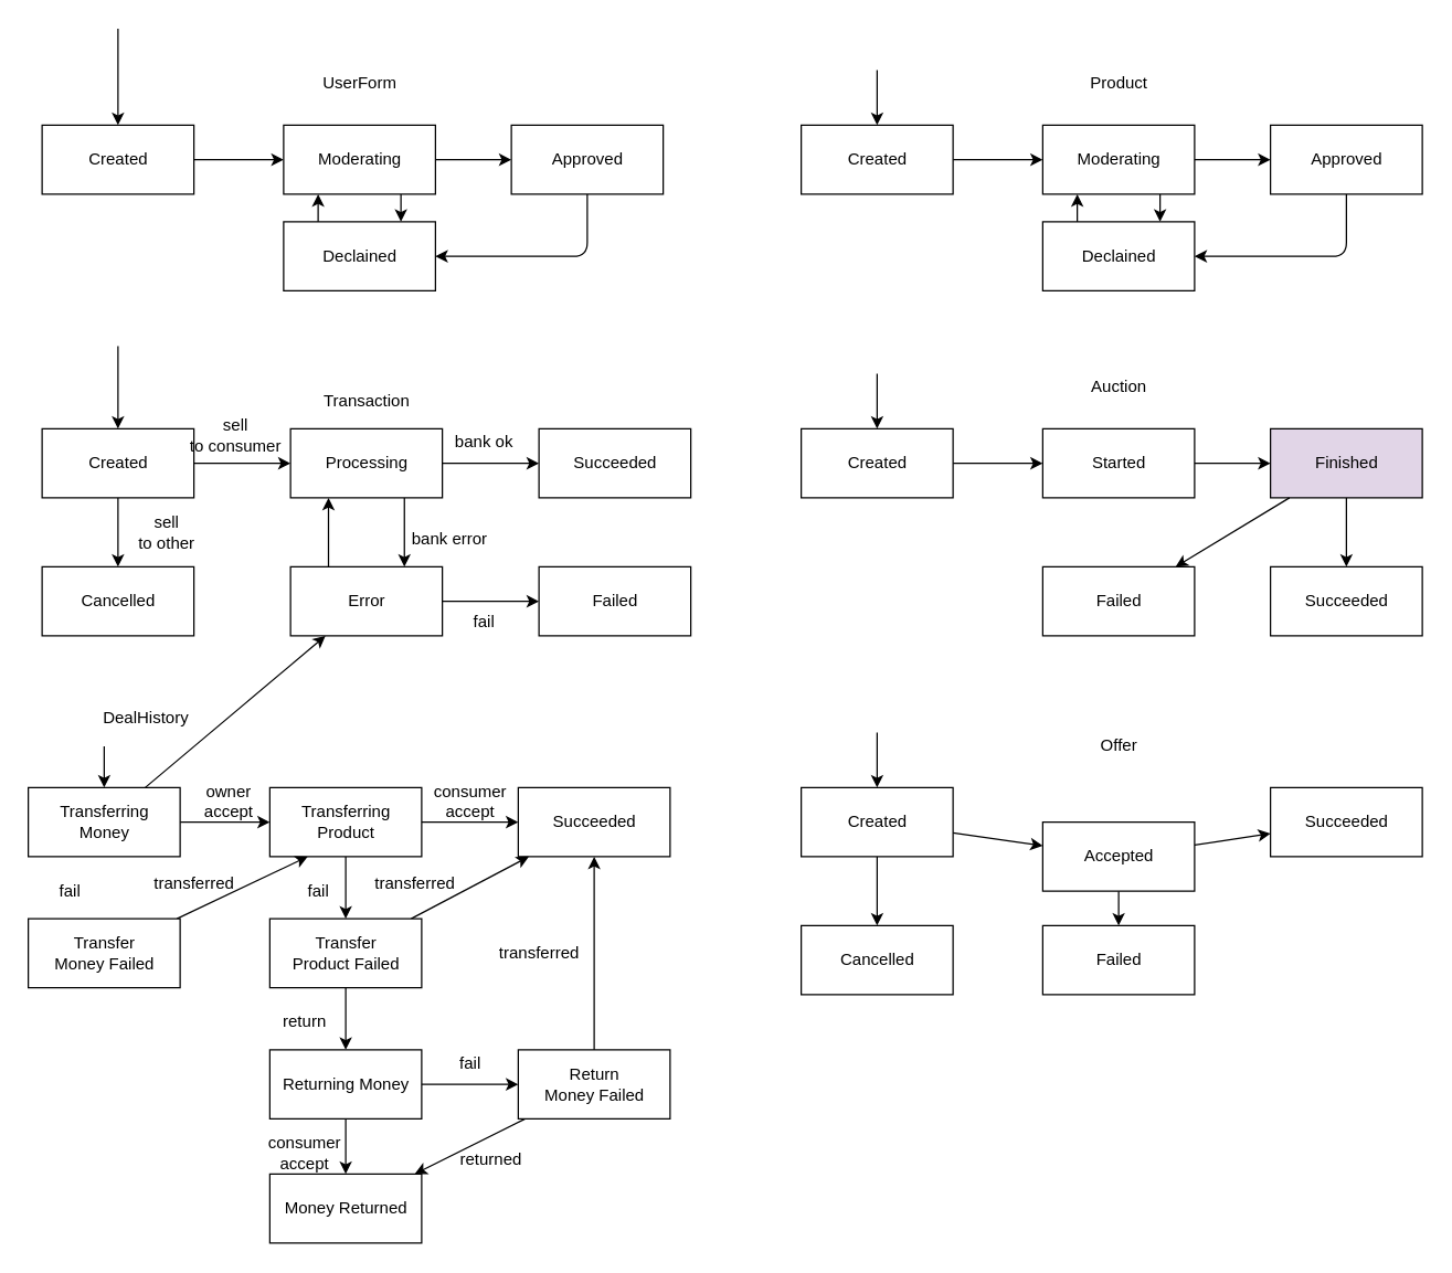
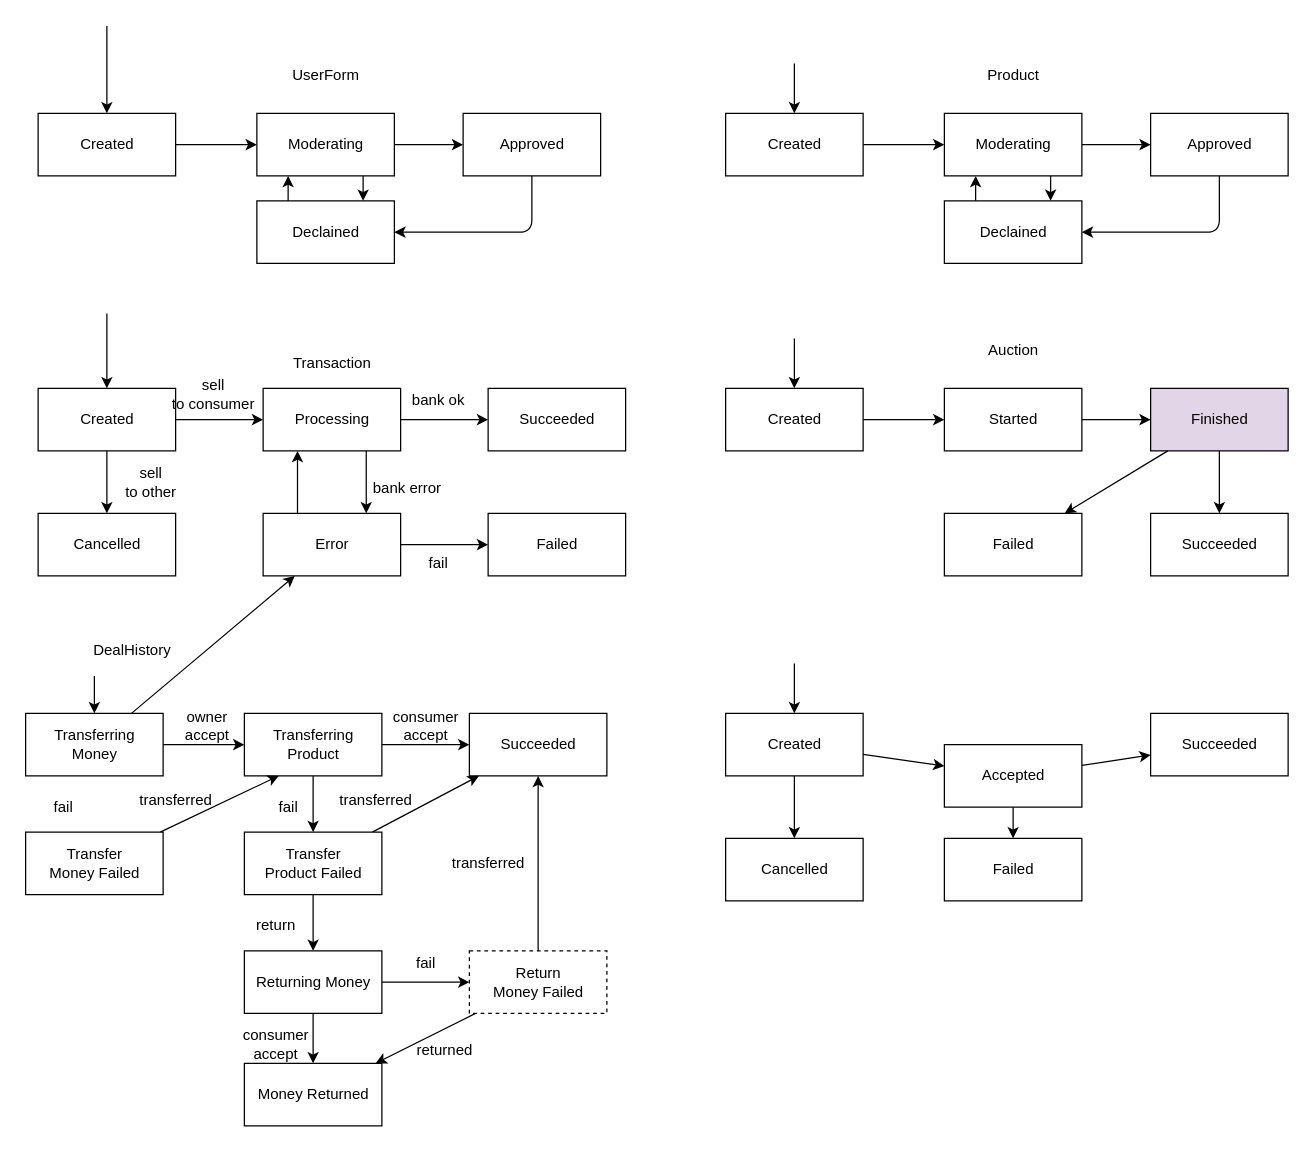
  <mxCell id="0" />
  <mxCell id="1" parent="0" />
  <mxCell id="2" value="Transaction" style="text;html=1;align=center;verticalAlign=middle;resizable=0;points=[];autosize=1;strokeColor=none;fillColor=none;" parent="1" vertex="1"><mxGeometry x="225" y="280" width="80" height="20" as="geometry" /></mxCell>
  <mxCell id="3" style="edgeStyle=none;rounded=0;orthogonalLoop=1;jettySize=auto;html=1;" parent="1" source="6" target="10" edge="1"><mxGeometry relative="1" as="geometry" /></mxCell>
  <mxCell id="4" style="edgeStyle=none;rounded=0;orthogonalLoop=1;jettySize=auto;html=1;entryX=0.5;entryY=0;entryDx=0;entryDy=0;" parent="1" source="6" target="7" edge="1"><mxGeometry relative="1" as="geometry" /></mxCell>
  <mxCell id="5" style="edgeStyle=orthogonalEdgeStyle;rounded=1;orthogonalLoop=1;jettySize=auto;html=1;startArrow=classic;startFill=1;endArrow=none;endFill=0;" parent="1" source="6" edge="1"><mxGeometry relative="1" as="geometry"><mxPoint x="85" y="250" as="targetPoint" /></mxGeometry></mxCell>
  <mxCell id="6" value="Created" style="html=1;" parent="1" vertex="1"><mxGeometry x="30" y="310" width="110" height="50" as="geometry" /></mxCell>
  <mxCell id="7" value="Cancelled" style="html=1;" parent="1" vertex="1"><mxGeometry x="30" y="410" width="110" height="50" as="geometry" /></mxCell>
  <mxCell id="8" style="edgeStyle=none;rounded=0;orthogonalLoop=1;jettySize=auto;html=1;entryX=0.75;entryY=0;entryDx=0;entryDy=0;exitX=0.75;exitY=1;exitDx=0;exitDy=0;" parent="1" source="10" target="14" edge="1"><mxGeometry relative="1" as="geometry" /></mxCell>
  <mxCell id="9" style="edgeStyle=none;rounded=0;orthogonalLoop=1;jettySize=auto;html=1;" parent="1" source="10" target="11" edge="1"><mxGeometry relative="1" as="geometry" /></mxCell>
  <mxCell id="10" value="Processing" style="html=1;" parent="1" vertex="1"><mxGeometry x="210" y="310" width="110" height="50" as="geometry" /></mxCell>
  <mxCell id="11" value="Succeeded" style="html=1;" parent="1" vertex="1"><mxGeometry x="390" y="310" width="110" height="50" as="geometry" /></mxCell>
  <mxCell id="12" style="edgeStyle=none;rounded=0;orthogonalLoop=1;jettySize=auto;html=1;exitX=0.25;exitY=0;exitDx=0;exitDy=0;entryX=0.25;entryY=1;entryDx=0;entryDy=0;" parent="1" source="14" target="10" edge="1"><mxGeometry relative="1" as="geometry" /></mxCell>
  <mxCell id="13" style="edgeStyle=none;rounded=0;orthogonalLoop=1;jettySize=auto;html=1;" parent="1" source="14" target="15" edge="1"><mxGeometry relative="1" as="geometry" /></mxCell>
  <mxCell id="14" value="Error" style="html=1;" parent="1" vertex="1"><mxGeometry x="210" y="410" width="110" height="50" as="geometry" /></mxCell>
  <mxCell id="15" value="Failed" style="html=1;" parent="1" vertex="1"><mxGeometry x="390" y="410" width="110" height="50" as="geometry" /></mxCell>
  <mxCell id="16" value="sell&lt;br&gt;to consumer" style="text;html=1;align=center;verticalAlign=middle;resizable=0;points=[];autosize=1;strokeColor=none;fillColor=none;" parent="1" vertex="1"><mxGeometry x="130" y="300" width="80" height="30" as="geometry" /></mxCell>
  <mxCell id="17" value="sell&lt;br&gt;to other" style="text;html=1;align=center;verticalAlign=middle;resizable=0;points=[];autosize=1;strokeColor=none;fillColor=none;" parent="1" vertex="1"><mxGeometry x="90" y="370" width="60" height="30" as="geometry" /></mxCell>
  <mxCell id="18" value="bank error" style="text;html=1;align=center;verticalAlign=middle;resizable=0;points=[];autosize=1;strokeColor=none;fillColor=none;" parent="1" vertex="1"><mxGeometry x="290" y="380" width="70" height="20" as="geometry" /></mxCell>
  <mxCell id="19" value="bank ok" style="text;html=1;align=center;verticalAlign=middle;resizable=0;points=[];autosize=1;strokeColor=none;fillColor=none;" parent="1" vertex="1"><mxGeometry x="320" y="310" width="60" height="20" as="geometry" /></mxCell>
  <mxCell id="20" value="fail" style="text;html=1;align=center;verticalAlign=middle;resizable=0;points=[];autosize=1;strokeColor=none;fillColor=none;" parent="1" vertex="1"><mxGeometry x="335" y="440" width="30" height="20" as="geometry" /></mxCell>
  <mxCell id="21" style="edgeStyle=none;rounded=0;orthogonalLoop=1;jettySize=auto;html=1;" parent="1" source="23" target="26" edge="1"><mxGeometry relative="1" as="geometry" /></mxCell>
  <mxCell id="22" style="edgeStyle=none;rounded=0;orthogonalLoop=1;jettySize=auto;html=1;" parent="1" source="23" target="14" edge="1"><mxGeometry relative="1" as="geometry" /></mxCell>
  <mxCell id="23" value="Transferring&lt;br&gt;Money" style="html=1;" parent="1" vertex="1"><mxGeometry y="570" width="110" height="50" as="geometry" x="20" /></mxCell>
  <mxCell id="24" style="edgeStyle=none;rounded=0;orthogonalLoop=1;jettySize=auto;html=1;" parent="1" source="26" target="27" edge="1"><mxGeometry relative="1" as="geometry" /></mxCell>
  <mxCell id="25" style="edgeStyle=none;rounded=0;orthogonalLoop=1;jettySize=auto;html=1;" parent="1" source="26" target="32" edge="1"><mxGeometry relative="1" as="geometry" /></mxCell>
  <mxCell id="26" value="Transferring&lt;br&gt;Product" style="html=1;" parent="1" vertex="1"><mxGeometry x="195" y="570" width="110" height="50" as="geometry" /></mxCell>
  <mxCell id="27" value="Succeeded" style="html=1;" parent="1" vertex="1"><mxGeometry x="375" y="570" width="110" height="50" as="geometry" /></mxCell>
  <mxCell id="28" style="edgeStyle=none;rounded=0;orthogonalLoop=1;jettySize=auto;html=1;entryX=0.25;entryY=1;entryDx=0;entryDy=0;" parent="1" source="29" target="26" edge="1"><mxGeometry relative="1" as="geometry" /></mxCell>
  <mxCell id="29" value="Transfer&lt;br&gt;Money Failed" style="html=1;" parent="1" vertex="1"><mxGeometry y="665" width="110" height="50" as="geometry" x="20" /></mxCell>
  <mxCell id="30" style="edgeStyle=none;rounded=0;orthogonalLoop=1;jettySize=auto;html=1;" parent="1" source="32" target="27" edge="1"><mxGeometry relative="1" as="geometry" /></mxCell>
  <mxCell id="31" style="edgeStyle=none;rounded=0;orthogonalLoop=1;jettySize=auto;html=1;" parent="1" source="32" target="35" edge="1"><mxGeometry relative="1" as="geometry" /></mxCell>
  <mxCell id="32" value="Transfer&lt;br&gt;Product Failed" style="html=1;" parent="1" vertex="1"><mxGeometry x="195" y="665" width="110" height="50" as="geometry" /></mxCell>
  <mxCell id="33" style="edgeStyle=none;rounded=0;orthogonalLoop=1;jettySize=auto;html=1;" parent="1" source="35" target="36" edge="1"><mxGeometry relative="1" as="geometry" /></mxCell>
  <mxCell id="34" style="edgeStyle=none;rounded=0;orthogonalLoop=1;jettySize=auto;html=1;" parent="1" source="35" target="39" edge="1"><mxGeometry relative="1" as="geometry" /></mxCell>
  <mxCell id="35" value="Returning Money" style="html=1;" parent="1" vertex="1"><mxGeometry x="195" y="760" width="110" height="50" as="geometry" /></mxCell>
  <mxCell id="36" value="Money Returned" style="html=1;" parent="1" vertex="1"><mxGeometry x="195" y="850" width="110" height="50" as="geometry" /></mxCell>
  <mxCell id="37" style="edgeStyle=none;rounded=0;orthogonalLoop=1;jettySize=auto;html=1;" parent="1" source="39" target="27" edge="1"><mxGeometry relative="1" as="geometry" /></mxCell>
  <mxCell id="38" style="edgeStyle=none;rounded=0;orthogonalLoop=1;jettySize=auto;html=1;" parent="1" source="39" target="36" edge="1"><mxGeometry relative="1" as="geometry" /></mxCell>
- <mxCell id="39" value="Return&lt;br&gt;Money Failed" style="html=1;" parent="1" vertex="1"><mxGeometry x="375" y="760" width="110" height="50" as="geometry" /></mxCell>
+ <mxCell id="39" value="Return&lt;br&gt;Money Failed" style="html=1;dashed=1;" parent="1" vertex="1"><mxGeometry x="375" y="760" width="110" height="50" as="geometry" /></mxCell>
  <mxCell id="40" value="owner&lt;br&gt;accept" style="text;html=1;align=center;verticalAlign=middle;resizable=0;points=[];autosize=1;strokeColor=none;fillColor=none;" parent="1" vertex="1"><mxGeometry x="140" y="565" width="50" height="30" as="geometry" /></mxCell>
  <mxCell id="41" value="transferred" style="text;html=1;align=center;verticalAlign=middle;resizable=0;points=[];autosize=1;strokeColor=none;fillColor=none;" parent="1" vertex="1"><mxGeometry x="105" y="630" width="70" height="20" as="geometry" /></mxCell>
  <mxCell id="42" value="fail" style="text;html=1;align=center;verticalAlign=middle;resizable=0;points=[];autosize=1;strokeColor=none;fillColor=none;" parent="1" vertex="1"><mxGeometry x="35" y="635" width="30" height="20" as="geometry" /></mxCell>
  <mxCell id="43" value="fail" style="text;html=1;align=center;verticalAlign=middle;resizable=0;points=[];autosize=1;strokeColor=none;fillColor=none;" parent="1" vertex="1"><mxGeometry x="215" y="635" width="30" height="20" as="geometry" /></mxCell>
  <mxCell id="44" value="fail" style="text;html=1;align=center;verticalAlign=middle;resizable=0;points=[];autosize=1;strokeColor=none;fillColor=none;" parent="1" vertex="1"><mxGeometry x="325" y="760" width="30" height="20" as="geometry" /></mxCell>
  <mxCell id="45" value="consumer&lt;br&gt;accept" style="text;html=1;align=center;verticalAlign=middle;resizable=0;points=[];autosize=1;strokeColor=none;fillColor=none;" parent="1" vertex="1"><mxGeometry x="305" y="565" width="70" height="30" as="geometry" /></mxCell>
  <mxCell id="46" value="transferred" style="text;html=1;align=center;verticalAlign=middle;resizable=0;points=[];autosize=1;strokeColor=none;fillColor=none;" parent="1" vertex="1"><mxGeometry x="265" y="630" width="70" height="20" as="geometry" /></mxCell>
  <mxCell id="47" value="transferred" style="text;html=1;align=center;verticalAlign=middle;resizable=0;points=[];autosize=1;strokeColor=none;fillColor=none;" parent="1" vertex="1"><mxGeometry x="355" y="680" width="70" height="20" as="geometry" /></mxCell>
  <mxCell id="48" value="return" style="text;html=1;align=center;verticalAlign=middle;resizable=0;points=[];autosize=1;strokeColor=none;fillColor=none;" parent="1" vertex="1"><mxGeometry x="195" y="730" width="50" height="20" as="geometry" /></mxCell>
  <mxCell id="49" value="consumer&lt;br&gt;accept" style="text;html=1;align=center;verticalAlign=middle;resizable=0;points=[];autosize=1;strokeColor=none;fillColor=none;" parent="1" vertex="1"><mxGeometry x="185" y="820" width="70" height="30" as="geometry" /></mxCell>
  <mxCell id="50" value="returned" style="text;html=1;align=center;verticalAlign=middle;resizable=0;points=[];autosize=1;strokeColor=none;fillColor=none;" parent="1" vertex="1"><mxGeometry x="325" y="830" width="60" height="20" as="geometry" /></mxCell>
  <mxCell id="51" value="UserForm" style="text;html=1;align=center;verticalAlign=middle;resizable=0;points=[];autosize=1;strokeColor=none;fillColor=none;" parent="1" vertex="1"><mxGeometry x="225" y="50" width="70" height="20" as="geometry" /></mxCell>
  <mxCell id="52" style="edgeStyle=orthogonalEdgeStyle;rounded=1;orthogonalLoop=1;jettySize=auto;html=1;startArrow=none;startFill=0;endArrow=classic;endFill=1;" parent="1" source="54" target="57" edge="1"><mxGeometry relative="1" as="geometry" /></mxCell>
  <mxCell id="53" style="edgeStyle=orthogonalEdgeStyle;rounded=1;orthogonalLoop=1;jettySize=auto;html=1;startArrow=classic;startFill=1;endArrow=none;endFill=0;" parent="1" source="54" edge="1"><mxGeometry relative="1" as="geometry"><mxPoint x="85" y="20" as="targetPoint" /></mxGeometry></mxCell>
  <mxCell id="54" value="Created" style="html=1;" parent="1" vertex="1"><mxGeometry x="30" y="90" width="110" height="50" as="geometry" /></mxCell>
  <mxCell id="55" style="edgeStyle=orthogonalEdgeStyle;rounded=1;orthogonalLoop=1;jettySize=auto;html=1;startArrow=none;startFill=0;endArrow=classic;endFill=1;" parent="1" source="57" target="59" edge="1"><mxGeometry relative="1" as="geometry" /></mxCell>
  <mxCell id="56" style="edgeStyle=orthogonalEdgeStyle;rounded=1;orthogonalLoop=1;jettySize=auto;html=1;startArrow=none;startFill=0;endArrow=classic;endFill=1;" parent="1" source="57" target="61" edge="1"><mxGeometry relative="1" as="geometry"><Array as="points"><mxPoint x="290" y="150" /><mxPoint x="290" y="150" /></Array></mxGeometry></mxCell>
  <mxCell id="57" value="Moderating" style="html=1;" parent="1" vertex="1"><mxGeometry x="205" y="90" width="110" height="50" as="geometry" /></mxCell>
  <mxCell id="58" style="edgeStyle=orthogonalEdgeStyle;rounded=1;orthogonalLoop=1;jettySize=auto;html=1;startArrow=none;startFill=0;endArrow=classic;endFill=1;" parent="1" source="59" target="61" edge="1"><mxGeometry relative="1" as="geometry"><Array as="points"><mxPoint x="425" y="185" /></Array></mxGeometry></mxCell>
  <mxCell id="59" value="Approved" style="html=1;" parent="1" vertex="1"><mxGeometry x="370" y="90" width="110" height="50" as="geometry" /></mxCell>
  <mxCell id="60" style="edgeStyle=orthogonalEdgeStyle;rounded=1;orthogonalLoop=1;jettySize=auto;html=1;startArrow=none;startFill=0;endArrow=classic;endFill=1;" parent="1" source="61" target="57" edge="1"><mxGeometry relative="1" as="geometry"><Array as="points"><mxPoint x="230" y="150" /><mxPoint x="230" y="150" /></Array></mxGeometry></mxCell>
  <mxCell id="61" value="Declained" style="html=1;" parent="1" vertex="1"><mxGeometry x="205" y="160" width="110" height="50" as="geometry" /></mxCell>
  <mxCell id="62" value="Product" style="text;html=1;align=center;verticalAlign=middle;resizable=0;points=[];autosize=1;strokeColor=none;fillColor=none;" parent="1" vertex="1"><mxGeometry x="780" y="50" width="60" height="20" as="geometry" /></mxCell>
  <mxCell id="63" style="edgeStyle=orthogonalEdgeStyle;rounded=1;orthogonalLoop=1;jettySize=auto;html=1;startArrow=none;startFill=0;endArrow=classic;endFill=1;" parent="1" source="65" target="68" edge="1"><mxGeometry relative="1" as="geometry" /></mxCell>
  <mxCell id="64" style="edgeStyle=orthogonalEdgeStyle;rounded=1;orthogonalLoop=1;jettySize=auto;html=1;startArrow=classic;startFill=1;endArrow=none;endFill=0;" parent="1" source="65" edge="1"><mxGeometry relative="1" as="geometry"><mxPoint x="635" y="50" as="targetPoint" /></mxGeometry></mxCell>
  <mxCell id="65" value="Created" style="html=1;" parent="1" vertex="1"><mxGeometry x="580" y="90" width="110" height="50" as="geometry" /></mxCell>
  <mxCell id="66" style="edgeStyle=orthogonalEdgeStyle;rounded=1;orthogonalLoop=1;jettySize=auto;html=1;startArrow=none;startFill=0;endArrow=classic;endFill=1;" parent="1" source="68" target="70" edge="1"><mxGeometry relative="1" as="geometry" /></mxCell>
  <mxCell id="67" style="edgeStyle=orthogonalEdgeStyle;rounded=1;orthogonalLoop=1;jettySize=auto;html=1;startArrow=none;startFill=0;endArrow=classic;endFill=1;" parent="1" source="68" target="72" edge="1"><mxGeometry relative="1" as="geometry"><Array as="points"><mxPoint x="840" y="150" /><mxPoint x="840" y="150" /></Array></mxGeometry></mxCell>
  <mxCell id="68" value="Moderating" style="html=1;" parent="1" vertex="1"><mxGeometry x="755" y="90" width="110" height="50" as="geometry" /></mxCell>
  <mxCell id="69" style="edgeStyle=orthogonalEdgeStyle;rounded=1;orthogonalLoop=1;jettySize=auto;html=1;startArrow=none;startFill=0;endArrow=classic;endFill=1;" parent="1" source="70" target="72" edge="1"><mxGeometry relative="1" as="geometry"><Array as="points"><mxPoint x="975" y="185" /></Array></mxGeometry></mxCell>
  <mxCell id="70" value="Approved" style="html=1;" parent="1" vertex="1"><mxGeometry x="920" y="90" width="110" height="50" as="geometry" /></mxCell>
  <mxCell id="71" style="edgeStyle=orthogonalEdgeStyle;rounded=1;orthogonalLoop=1;jettySize=auto;html=1;startArrow=none;startFill=0;endArrow=classic;endFill=1;" parent="1" source="72" target="68" edge="1"><mxGeometry relative="1" as="geometry"><Array as="points"><mxPoint x="780" y="150" /><mxPoint x="780" y="150" /></Array></mxGeometry></mxCell>
  <mxCell id="72" value="Declained" style="html=1;" parent="1" vertex="1"><mxGeometry x="755" y="160" width="110" height="50" as="geometry" /></mxCell>
  <mxCell id="73" value="Auction" style="text;html=1;align=center;verticalAlign=middle;resizable=0;points=[];autosize=1;strokeColor=none;fillColor=none;" parent="1" vertex="1"><mxGeometry x="780" y="270" width="60" height="20" as="geometry" /></mxCell>
  <mxCell id="74" style="edgeStyle=orthogonalEdgeStyle;rounded=1;orthogonalLoop=1;jettySize=auto;html=1;startArrow=classic;startFill=1;endArrow=none;endFill=0;" parent="1" source="76" edge="1"><mxGeometry relative="1" as="geometry"><mxPoint x="635" y="270" as="targetPoint" /></mxGeometry></mxCell>
  <mxCell id="75" style="edgeStyle=none;rounded=0;orthogonalLoop=1;jettySize=auto;html=1;" parent="1" source="76" target="78" edge="1"><mxGeometry relative="1" as="geometry" /></mxCell>
  <mxCell id="76" value="Created" style="html=1;" parent="1" vertex="1"><mxGeometry x="580" y="310" width="110" height="50" as="geometry" /></mxCell>
  <mxCell id="77" style="edgeStyle=orthogonalEdgeStyle;rounded=1;orthogonalLoop=1;jettySize=auto;html=1;startArrow=none;startFill=0;endArrow=classic;endFill=1;" parent="1" source="78" target="79" edge="1"><mxGeometry relative="1" as="geometry" /></mxCell>
  <mxCell id="78" value="Started" style="html=1;" parent="1" vertex="1"><mxGeometry x="755" y="310" width="110" height="50" as="geometry" /></mxCell>
  <mxCell id="79" value="Finished" style="html=1;fillColor=#e1d5e7;" parent="1" vertex="1"><mxGeometry x="920" y="310" width="110" height="50" as="geometry" /></mxCell>
  <mxCell id="80" style="edgeStyle=orthogonalEdgeStyle;rounded=1;orthogonalLoop=1;jettySize=auto;html=1;exitX=0.5;exitY=0;exitDx=0;exitDy=0;startArrow=classic;startFill=1;endArrow=none;endFill=0;" parent="1" source="81" target="79" edge="1"><mxGeometry relative="1" as="geometry" /></mxCell>
  <mxCell id="81" value="Succeeded" style="html=1;" parent="1" vertex="1"><mxGeometry x="920" y="410" width="110" height="50" as="geometry" /></mxCell>
  <mxCell id="82" style="rounded=1;orthogonalLoop=1;jettySize=auto;html=1;startArrow=classic;startFill=1;endArrow=none;endFill=0;" parent="1" source="83" target="79" edge="1"><mxGeometry relative="1" as="geometry" /></mxCell>
  <mxCell id="83" value="Failed" style="html=1;" parent="1" vertex="1"><mxGeometry x="755" y="410" width="110" height="50" as="geometry" /></mxCell>
  <mxCell id="84" style="edgeStyle=none;rounded=1;orthogonalLoop=1;jettySize=auto;html=1;endArrow=classic;endFill=1;" parent="1" source="91" target="86" edge="1"><mxGeometry relative="1" as="geometry"><mxPoint x="502" y="617.5" as="sourcePoint" /></mxGeometry></mxCell>
  <mxCell id="85" style="edgeStyle=none;rounded=1;orthogonalLoop=1;jettySize=auto;html=1;exitX=0.5;exitY=0;exitDx=0;exitDy=0;endArrow=none;endFill=0;startArrow=classic;startFill=1;" parent="1" source="23" edge="1"><mxGeometry relative="1" as="geometry"><mxPoint x="75" y="540" as="targetPoint" /></mxGeometry></mxCell>
  <mxCell id="86" value="Cancelled" style="html=1;" parent="1" vertex="1"><mxGeometry x="580" y="670" width="110" height="50" as="geometry" /></mxCell>
  <mxCell id="87" value="DealHistory" style="text;html=1;align=center;verticalAlign=middle;resizable=0;points=[];autosize=1;strokeColor=none;fillColor=none;" parent="1" vertex="1"><mxGeometry x="65" y="510" width="80" height="20" as="geometry" /></mxCell>
- <mxCell id="88" value="Offer" style="text;html=1;align=center;verticalAlign=middle;resizable=0;points=[];autosize=1;strokeColor=none;fillColor=none;" parent="1" vertex="1"><mxGeometry x="790" y="530" width="40" height="20" as="geometry" /></mxCell>
  <mxCell id="89" style="edgeStyle=orthogonalEdgeStyle;rounded=1;orthogonalLoop=1;jettySize=auto;html=1;startArrow=classic;startFill=1;endArrow=none;endFill=0;" parent="1" source="91" edge="1"><mxGeometry relative="1" as="geometry"><mxPoint x="635" y="530" as="targetPoint" /></mxGeometry></mxCell>
  <mxCell id="90" style="edgeStyle=none;rounded=0;orthogonalLoop=1;jettySize=auto;html=1;" parent="1" source="91" target="94" edge="1"><mxGeometry relative="1" as="geometry" /></mxCell>
  <mxCell id="91" value="Created" style="html=1;" parent="1" vertex="1"><mxGeometry x="580" y="570" width="110" height="50" as="geometry" /></mxCell>
  <mxCell id="92" style="edgeStyle=none;rounded=1;orthogonalLoop=1;jettySize=auto;html=1;startArrow=none;startFill=0;endArrow=classic;endFill=1;" parent="1" source="94" target="96" edge="1"><mxGeometry relative="1" as="geometry" /></mxCell>
  <mxCell id="93" style="edgeStyle=none;rounded=1;orthogonalLoop=1;jettySize=auto;html=1;startArrow=none;startFill=0;endArrow=classic;endFill=1;" parent="1" source="94" target="95" edge="1"><mxGeometry relative="1" as="geometry" /></mxCell>
  <mxCell id="94" value="Accepted" style="html=1;" parent="1" vertex="1"><mxGeometry x="755" y="595" width="110" height="50" as="geometry" /></mxCell>
  <mxCell id="95" value="Succeeded" style="html=1;" parent="1" vertex="1"><mxGeometry x="920" y="570" width="110" height="50" as="geometry" /></mxCell>
  <mxCell id="96" value="Failed" style="html=1;" parent="1" vertex="1"><mxGeometry x="755" y="670" width="110" height="50" as="geometry" /></mxCell>
